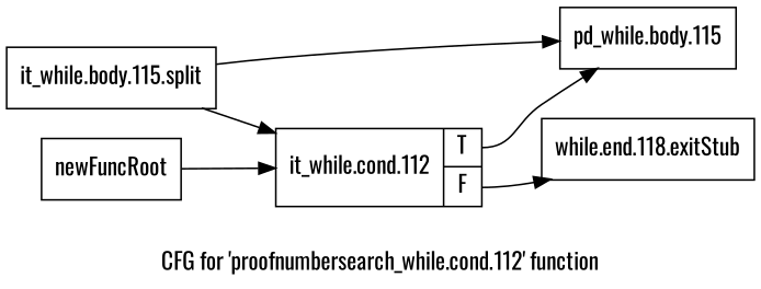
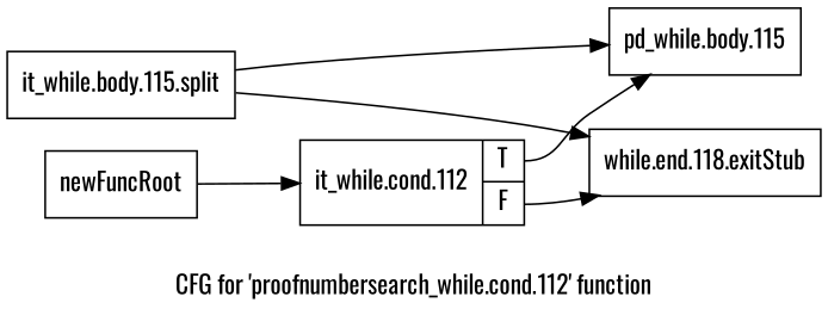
  digraph {
    fontname=Oswald
    label="CFG for 'proofnumbersearch_while.cond.112' function"
    rankdir=LR
    node [fontname=Oswald shape=record]
    edge [fontname=Oswald]
    n1 [label="{newFuncRoot}"]
    n2 [label="{it_while.cond.112|{<s0>T|<s1>F}}"]
    n3 [label="{while.end.118.exitStub}"]
    n4 [label="{pd_while.body.115}"]
    n5 [label="{it_while.body.115.split}"]
    n1 -> n2
    n2 -> n3 [tailport=s1]
    n2 -> n4 [tailport=s0]
-   n5 -> n2
+   n5 -> n3
    n5 -> n4
  }
